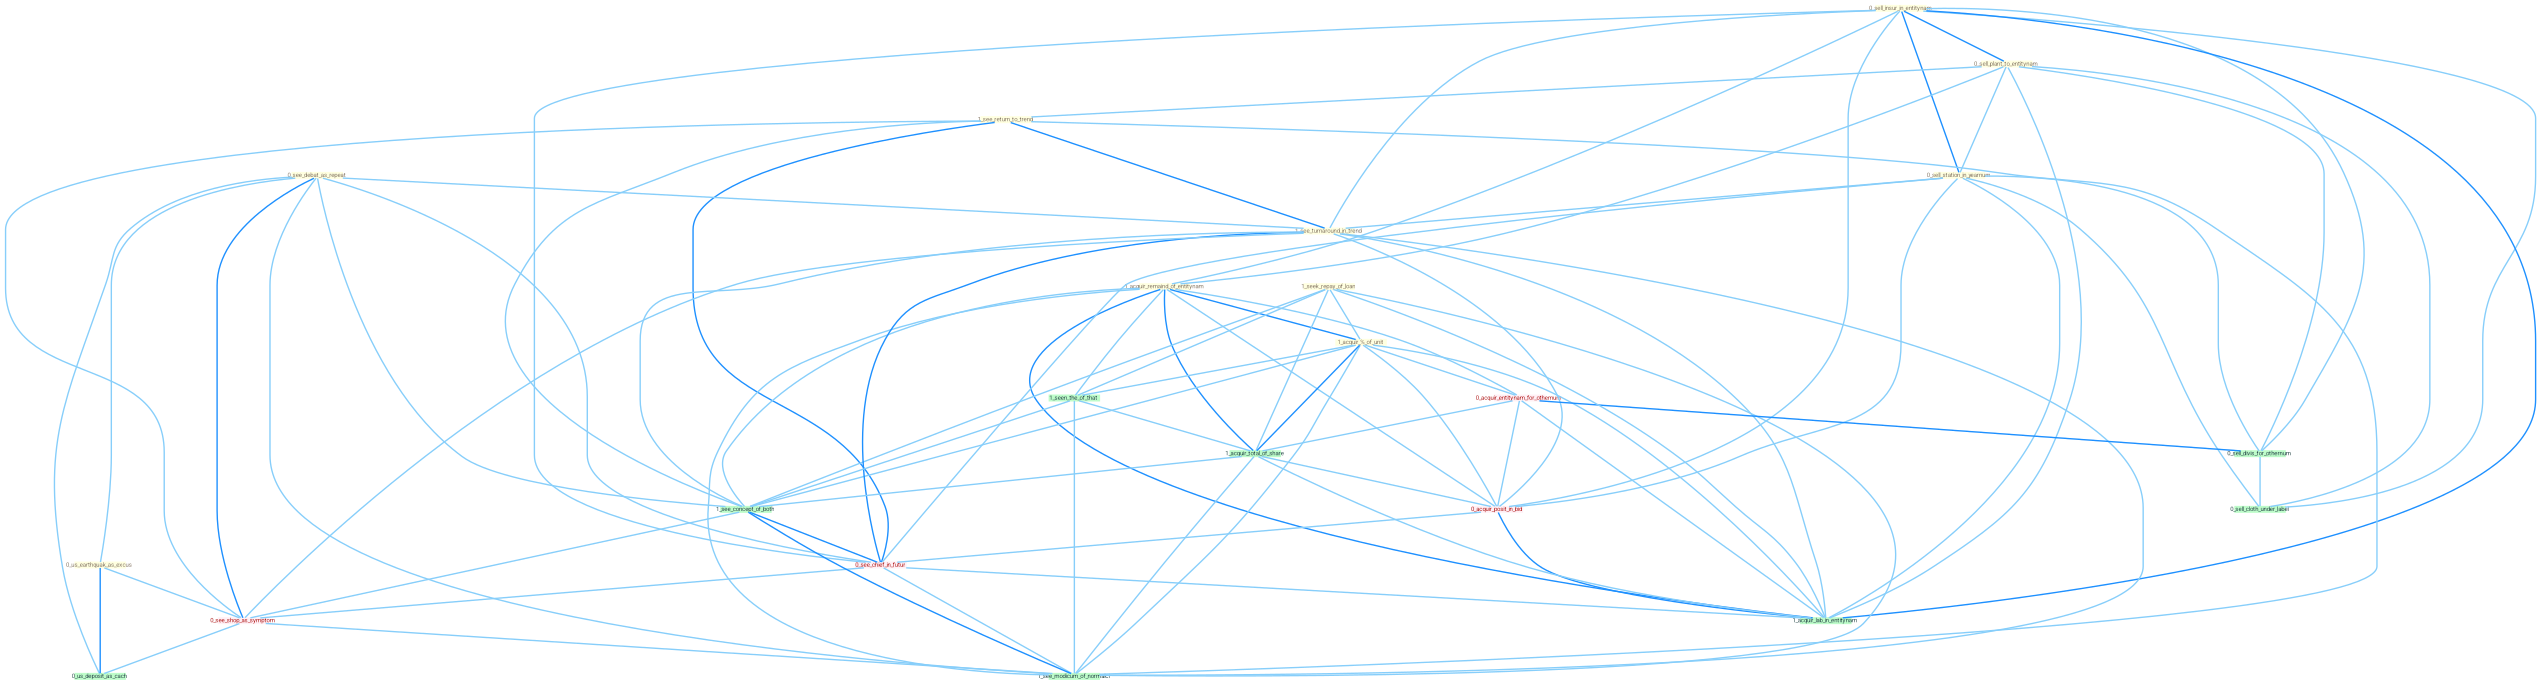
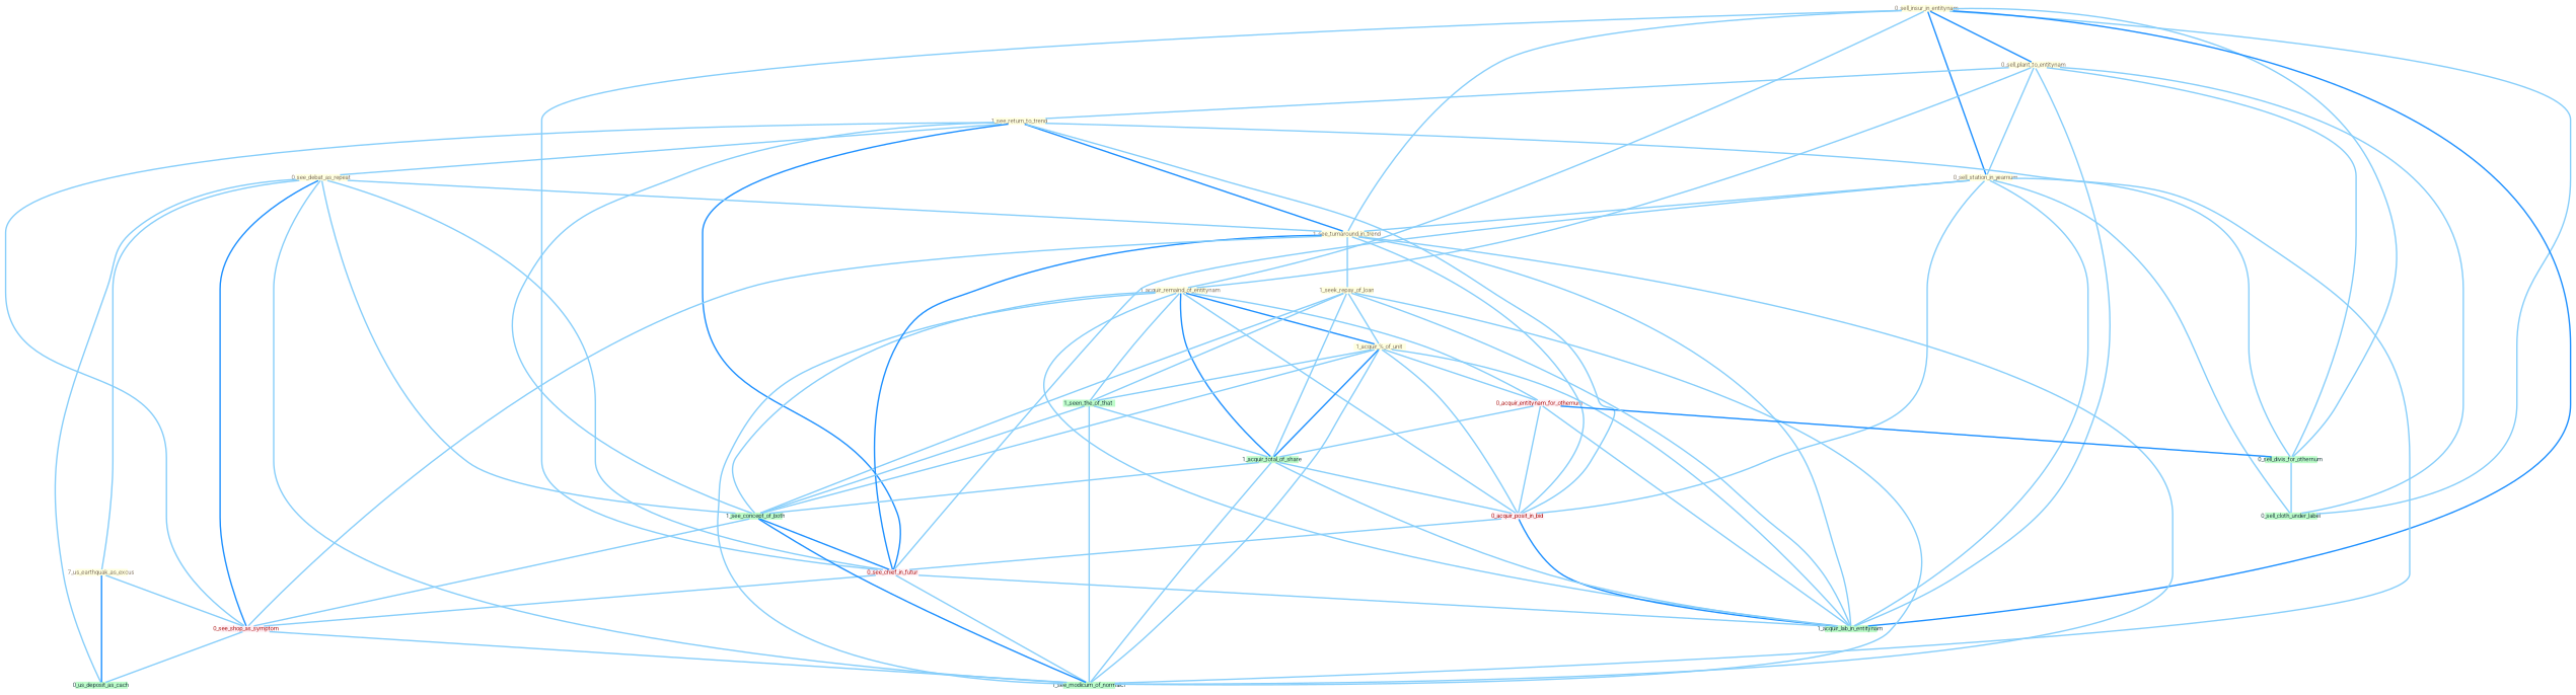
  graph {
    fontname=Roboto
    node [color="#ffffe0" fixedsize=true fontcolor="#8b7d6b" fontname=Roboto fontsize=4 shape=polygon style=filled]
    edge [color="#87cefa" fontname=Roboto w=1]
    "0_sell_insur_in_entitynam " [height=.06 width=.5]
    "0_sell_plant_to_entitynam " [height=.06 width=.5]
    "1_see_return_to_trend " [height=.06 width=.5]
    "1_acquir_remaind_of_entitynam " [height=.06 width=.5]
    "0_sell_station_in_yearnum " [height=.06 width=.5]
    "0_see_debat_as_repeat " [height=.06 width=.5]
    "1_seek_repay_of_loan " [height=.06 width=.5]
-   "0_us_earthquak_as_excus " [height=.06 width=.5]
+   "0_us_earthquak_as_excus " [height=.06 width=.5 label="7_us_earthquak_as_excus"]
    "1_acquir_%_of_unit " [height=.06 width=.5]
    "1_see_turnaround_in_trend " [height=.06 width=.5]
    "0_acquir_entitynam_for_othernum " [color="#fff0f5" fontcolor="#b22222" height=.06 width=.5]
    "0_acquir_posit_in_bid " [color="#fff0f5" fontcolor="#b22222" height=.06 width=.5]
    "0_see_chief_in_futur " [color="#fff0f5" fontcolor="#b22222" height=.06 width=.5]
    "0_see_shop_as_symptom " [color="#fff0f5" fontcolor="#b22222" height=.06 width=.5]
    "0_sell_divis_for_othernum " [color="#BDFCC9" fontcolor="#2f4f4f" height=.06 width=.5]
    "0_sell_cloth_under_label " [color="#BDFCC9" fontcolor="#2f4f4f" height=.06 width=.5]
    "1_acquir_lab_in_entitynam " [color="#BDFCC9" fontcolor="#2f4f4f" height=.06 width=.5]
    "1_see_concept_of_both " [color="#BDFCC9" fontcolor="#2f4f4f" height=.06 width=.5]
    "1_see_modicum_of_normalci " [color="#BDFCC9" fontcolor="#2f4f4f" height=.06 width=.5]
    "1_seen_the_of_that " [color="#BDFCC9" fontcolor="#2f4f4f" height=.06 width=.5]
    "1_acquir_total_of_share " [color="#BDFCC9" fontcolor="#2f4f4f" height=.06 width=.5]
    "0_us_deposit_as_cach " [color="#BDFCC9" fontcolor="#2f4f4f" height=.06 width=.5]
    subgraph sub_1 {
      "0_sell_insur_in_entitynam "
      "0_sell_plant_to_entitynam "
      "1_see_return_to_trend "
      "1_acquir_remaind_of_entitynam "
      "0_sell_station_in_yearnum "
      "0_see_debat_as_repeat "
      "1_seek_repay_of_loan "
      "0_us_earthquak_as_excus "
      "1_acquir_%_of_unit "
      "1_see_turnaround_in_trend "
    }
    subgraph sub_2 {
      "0_acquir_entitynam_for_othernum "
      "0_acquir_posit_in_bid "
      "0_see_chief_in_futur "
      "0_see_shop_as_symptom "
    }
    "0_sell_insur_in_entitynam " -- "0_sell_plant_to_entitynam " [color="#1e90ff" w=2]
    "0_sell_insur_in_entitynam " -- "1_acquir_remaind_of_entitynam "
    "0_sell_insur_in_entitynam " -- "0_sell_station_in_yearnum " [color="#1e90ff" w=2]
    "0_sell_insur_in_entitynam " -- "1_see_turnaround_in_trend "
-   "0_sell_insur_in_entitynam " -- "0_acquir_posit_in_bid "
+   "1_see_return_to_trend " -- "0_acquir_posit_in_bid "
    "0_sell_insur_in_entitynam " -- "0_see_chief_in_futur "
    "0_sell_insur_in_entitynam " -- "0_sell_divis_for_othernum "
    "0_sell_insur_in_entitynam " -- "0_sell_cloth_under_label "
    "0_sell_insur_in_entitynam " -- "1_acquir_lab_in_entitynam " [color="#1e90ff" w=2]
    "0_sell_plant_to_entitynam " -- "1_see_return_to_trend "
    "0_sell_plant_to_entitynam " -- "1_acquir_remaind_of_entitynam "
    "0_sell_plant_to_entitynam " -- "0_sell_station_in_yearnum "
    "0_sell_plant_to_entitynam " -- "0_sell_divis_for_othernum "
    "0_sell_plant_to_entitynam " -- "0_sell_cloth_under_label "
    "0_sell_plant_to_entitynam " -- "1_acquir_lab_in_entitynam "
+   "1_see_return_to_trend " -- "0_see_debat_as_repeat "
    "1_see_return_to_trend " -- "1_see_turnaround_in_trend " [color="#1e90ff" w=2]
    "1_see_return_to_trend " -- "0_see_chief_in_futur " [color="#1e90ff"]
    "1_see_return_to_trend " -- "0_see_shop_as_symptom "
    "1_see_return_to_trend " -- "1_see_concept_of_both "
    "1_see_return_to_trend " -- "1_see_modicum_of_normalci "
    "1_acquir_remaind_of_entitynam " -- "1_acquir_%_of_unit " [color="#1e90ff" w=2]
    "1_acquir_remaind_of_entitynam " -- "0_acquir_entitynam_for_othernum "
    "1_acquir_remaind_of_entitynam " -- "0_acquir_posit_in_bid "
-   "1_acquir_remaind_of_entitynam " -- "1_acquir_lab_in_entitynam " [color="#1e90ff" w=2]
+   "1_acquir_remaind_of_entitynam " -- "1_acquir_lab_in_entitynam " [w=2]
    "1_acquir_remaind_of_entitynam " -- "1_see_concept_of_both "
    "1_acquir_remaind_of_entitynam " -- "1_see_modicum_of_normalci "
    "1_acquir_remaind_of_entitynam " -- "1_seen_the_of_that "
    "1_acquir_remaind_of_entitynam " -- "1_acquir_total_of_share " [color="#1e90ff" w=2]
    "0_sell_station_in_yearnum " -- "1_see_turnaround_in_trend "
    "0_sell_station_in_yearnum " -- "0_acquir_posit_in_bid "
    "0_sell_station_in_yearnum " -- "0_see_chief_in_futur "
    "0_sell_station_in_yearnum " -- "0_sell_divis_for_othernum "
    "0_sell_station_in_yearnum " -- "0_sell_cloth_under_label "
    "0_sell_station_in_yearnum " -- "1_acquir_lab_in_entitynam "
    "0_see_debat_as_repeat " -- "0_us_earthquak_as_excus "
    "0_see_debat_as_repeat " -- "1_see_turnaround_in_trend "
    "0_see_debat_as_repeat " -- "0_see_chief_in_futur "
    "0_see_debat_as_repeat " -- "0_see_shop_as_symptom " [color="#1e90ff" w=2]
    "0_see_debat_as_repeat " -- "1_see_concept_of_both "
    "0_see_debat_as_repeat " -- "1_see_modicum_of_normalci "
    "0_see_debat_as_repeat " -- "0_us_deposit_as_cach "
    "1_seek_repay_of_loan " -- "1_acquir_%_of_unit "
    "1_seek_repay_of_loan " -- "1_see_concept_of_both "
    "1_seek_repay_of_loan " -- "1_see_modicum_of_normalci "
    "1_seek_repay_of_loan " -- "1_seen_the_of_that "
    "1_seek_repay_of_loan " -- "1_acquir_total_of_share "
    "0_us_earthquak_as_excus " -- "0_see_shop_as_symptom "
    "0_us_earthquak_as_excus " -- "0_us_deposit_as_cach " [color="#1e90ff" w=2]
    "1_acquir_%_of_unit " -- "0_acquir_entitynam_for_othernum "
    "1_acquir_%_of_unit " -- "0_acquir_posit_in_bid "
    "1_acquir_%_of_unit " -- "1_acquir_lab_in_entitynam "
    "1_acquir_%_of_unit " -- "1_see_concept_of_both "
    "1_acquir_%_of_unit " -- "1_see_modicum_of_normalci "
    "1_acquir_%_of_unit " -- "1_seen_the_of_that "
    "1_acquir_%_of_unit " -- "1_acquir_total_of_share " [color="#1e90ff" w=2]
    "1_see_turnaround_in_trend " -- "0_acquir_posit_in_bid "
    "1_see_turnaround_in_trend " -- "0_see_chief_in_futur " [color="#1e90ff" w=2]
    "1_see_turnaround_in_trend " -- "0_see_shop_as_symptom "
    "1_see_turnaround_in_trend " -- "1_acquir_lab_in_entitynam "
-   "1_see_turnaround_in_trend " -- "1_see_concept_of_both "
+   "1_see_turnaround_in_trend " -- "1_seek_repay_of_loan "
    "1_see_turnaround_in_trend " -- "1_see_modicum_of_normalci "
    "0_acquir_entitynam_for_othernum " -- "0_acquir_posit_in_bid "
    "0_acquir_entitynam_for_othernum " -- "0_sell_divis_for_othernum " [color="#1e90ff" w=2]
    "0_acquir_entitynam_for_othernum " -- "1_acquir_lab_in_entitynam "
    "0_acquir_entitynam_for_othernum " -- "1_acquir_total_of_share "
    "0_acquir_posit_in_bid " -- "0_see_chief_in_futur "
    "0_acquir_posit_in_bid " -- "1_acquir_lab_in_entitynam " [color="#1e90ff" w=2]
    "0_see_chief_in_futur " -- "0_see_shop_as_symptom "
    "0_see_chief_in_futur " -- "1_acquir_lab_in_entitynam "
    "0_see_chief_in_futur " -- "1_see_modicum_of_normalci "
    "0_see_shop_as_symptom " -- "1_see_modicum_of_normalci "
    "0_see_shop_as_symptom " -- "0_us_deposit_as_cach "
    "0_sell_divis_for_othernum " -- "0_sell_cloth_under_label "
    "1_acquir_lab_in_entitynam " -- "1_seek_repay_of_loan "
    "1_see_concept_of_both " -- "0_see_chief_in_futur " [color="#1e90ff"]
    "1_see_concept_of_both " -- "0_see_shop_as_symptom "
    "1_see_concept_of_both " -- "1_see_modicum_of_normalci " [color="#1e90ff" w=2]
    "1_seen_the_of_that " -- "1_see_concept_of_both "
    "1_seen_the_of_that " -- "1_see_modicum_of_normalci "
    "1_seen_the_of_that " -- "1_acquir_total_of_share "
    "1_acquir_total_of_share " -- "0_acquir_posit_in_bid "
    "1_acquir_total_of_share " -- "1_acquir_lab_in_entitynam "
    "1_acquir_total_of_share " -- "1_see_concept_of_both "
    "1_acquir_total_of_share " -- "1_see_modicum_of_normalci "
  }
